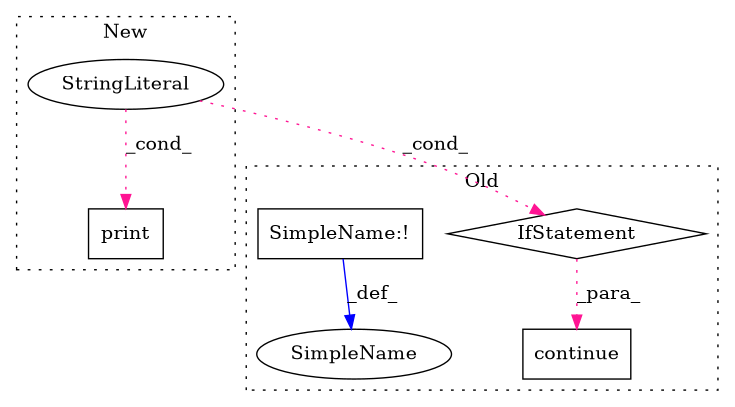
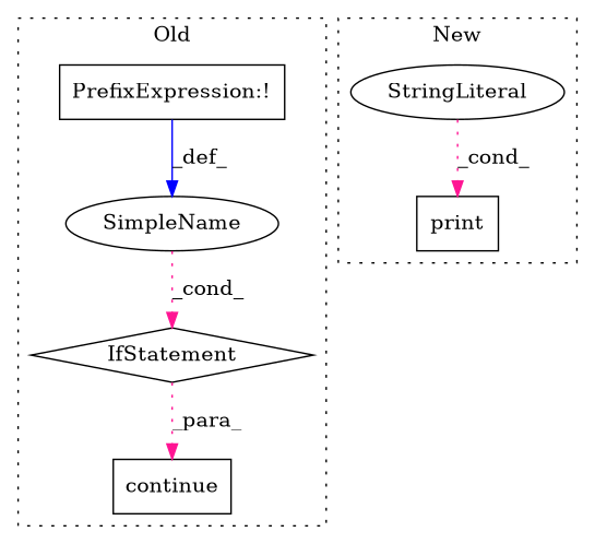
  digraph {
    node [shape=box]
    edge [color=deeppink style=dotted]
    n1 [a=18 l=9 label=continue s=10181]
    n2 [a=25 l="4,2" label=IfStatement s="10129,10167" shape=diamond]
    n3 [a=42 label=SimpleName shape=ellipse]
-   n4 [a=38 l=1 label="SimpleName:!" s=10133]
+   n4 [a=38 l=1 label="PrefixExpression:!" s=10133]
    n5 [a=32 l="6,1" label=print s="10467,10505"]
    n6 [a=45 l=32 label=StringLiteral s=10473 shape=ellipse]
    subgraph cluster_1 {
      label=Old
      style=dotted
      n1
      n2
      n3
      n4
    }
    subgraph cluster_2 {
      label=New
      style=dotted
      n5
      n6
    }
    n2 -> n1 [label=_para_]
-   n6 -> n2 [label=_cond_]
+   n3 -> n2 [label=_cond_]
    n4 -> n3 [color=blue label=_def_ style=solid]
    n6 -> n5 [label=_cond_]
  }
